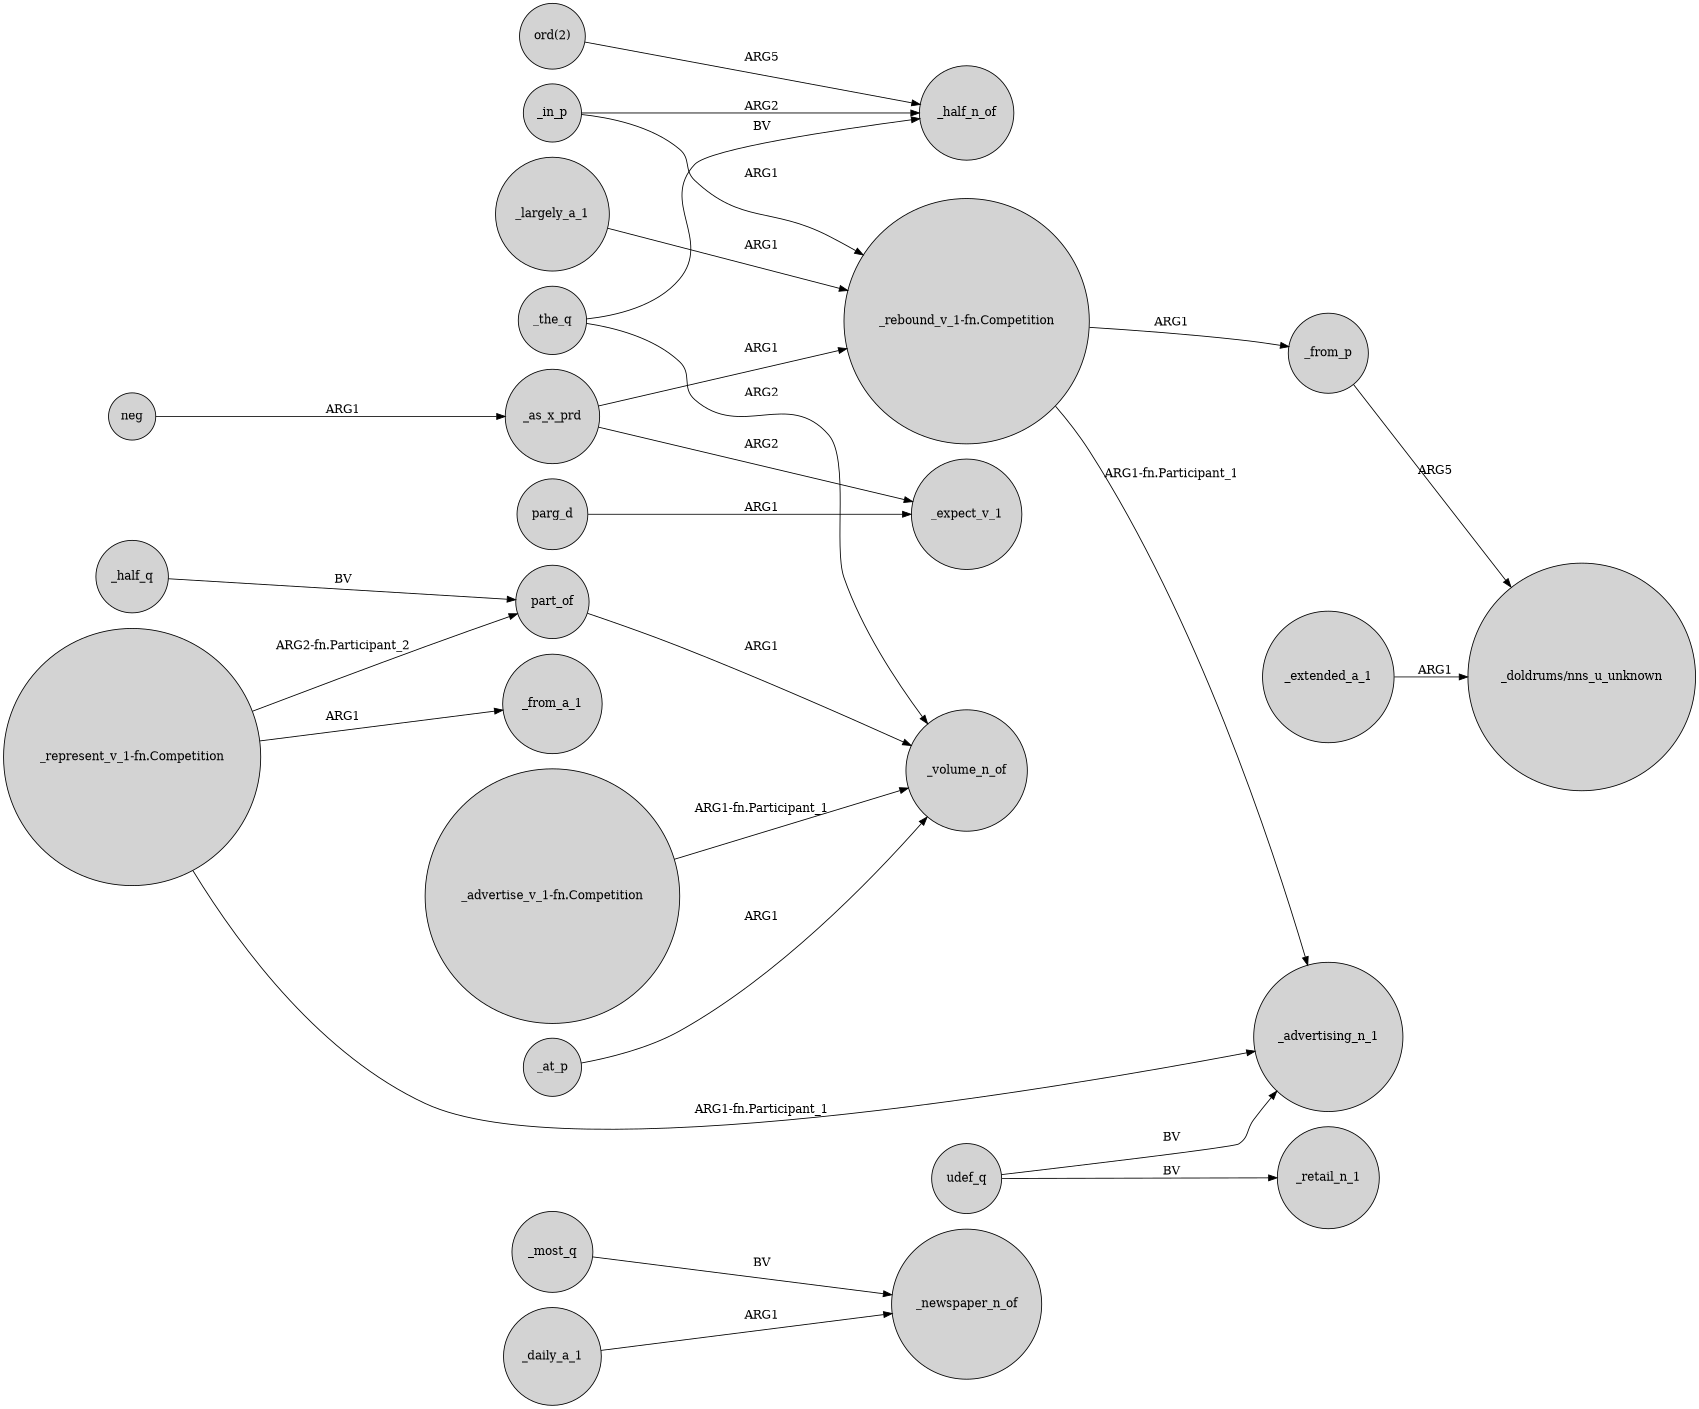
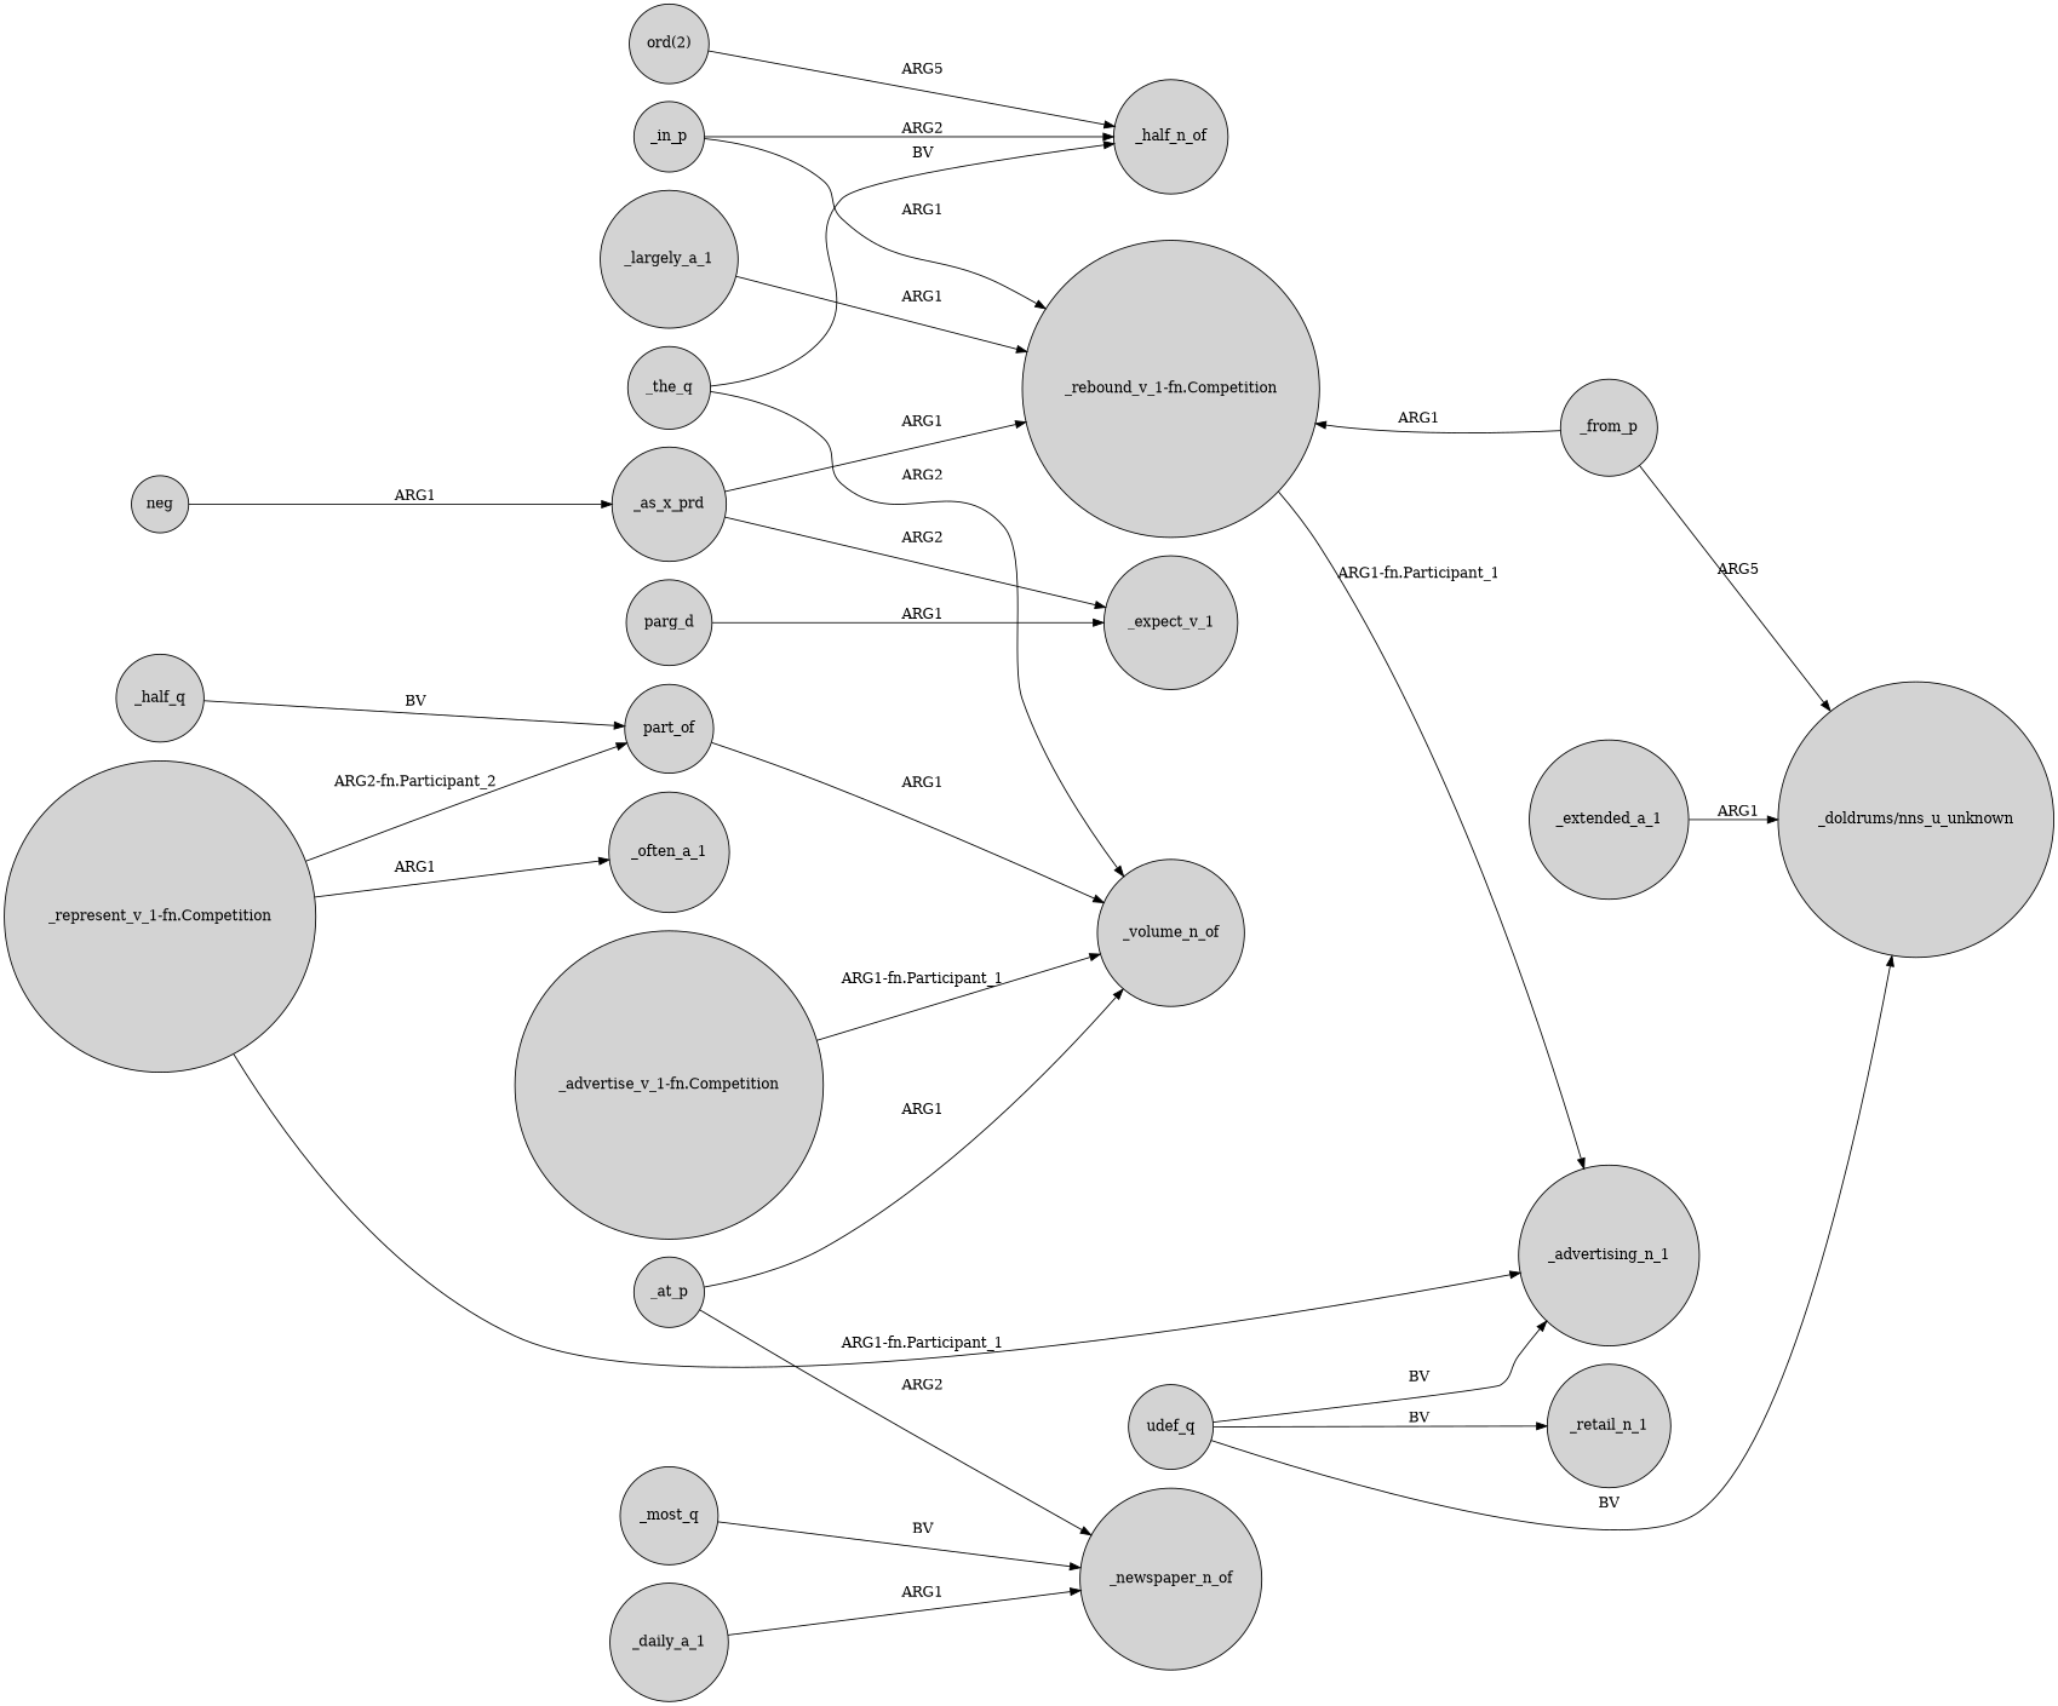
  digraph {
    rankdir=LR
    node [shape=circle style=filled]
    "ord(2)"
    _half_n_of
    _daily_a_1
    _newspaper_n_of
    _extended_a_1
    "_doldrums/nns_u_unknown"
    _most_q
    _from_p
    "_rebound_v_1-fn.Competition"
    _advertising_n_1
    "_represent_v_1-fn.Competition"
-   _often_a_1 [label=_from_a_1]
+   _often_a_1
    part_of
    _volume_n_of
    _at_p
    udef_q
    _retail_n_1
    neg
    _as_x_prd
    _expect_v_1
    _half_q
    parg_d
    _the_q
    _largely_a_1
    _in_p
    "_advertise_v_1-fn.Competition"
    "ord(2)" -> _half_n_of [label=ARG5]
    _daily_a_1 -> _newspaper_n_of [label=ARG1]
    _extended_a_1 -> "_doldrums/nns_u_unknown" [label=ARG1]
    _most_q -> _newspaper_n_of [label=BV]
    _from_p -> "_doldrums/nns_u_unknown" [label=ARG5]
-   "_rebound_v_1-fn.Competition" -> _from_p [label=ARG1]
+   _from_p -> "_rebound_v_1-fn.Competition" [label=ARG1]
    "_rebound_v_1-fn.Competition" -> _advertising_n_1 [label="ARG1-fn.Participant_1"]
    "_represent_v_1-fn.Competition" -> _advertising_n_1 [label="ARG1-fn.Participant_1"]
    "_represent_v_1-fn.Competition" -> _often_a_1 [label=ARG1]
    "_represent_v_1-fn.Competition" -> part_of [label="ARG2-fn.Participant_2"]
    part_of -> _volume_n_of [label=ARG1]
+   _at_p -> _newspaper_n_of [label=ARG2]
    _at_p -> _volume_n_of [label=ARG1]
+   udef_q -> "_doldrums/nns_u_unknown" [label=BV]
    udef_q -> _advertising_n_1 [label=BV]
    udef_q -> _retail_n_1 [label=BV]
    neg -> _as_x_prd [label=ARG1]
    _as_x_prd -> "_rebound_v_1-fn.Competition" [label=ARG1]
    _as_x_prd -> _expect_v_1 [label=ARG2]
    _half_q -> part_of [label=BV]
    parg_d -> _expect_v_1 [label=ARG1]
    _the_q -> _half_n_of [label=BV]
    _the_q -> _volume_n_of [label=ARG2]
    _largely_a_1 -> "_rebound_v_1-fn.Competition" [label=ARG1]
    _in_p -> _half_n_of [label=ARG2]
    _in_p -> "_rebound_v_1-fn.Competition" [label=ARG1]
    "_advertise_v_1-fn.Competition" -> _volume_n_of [label="ARG1-fn.Participant_1"]
  }
